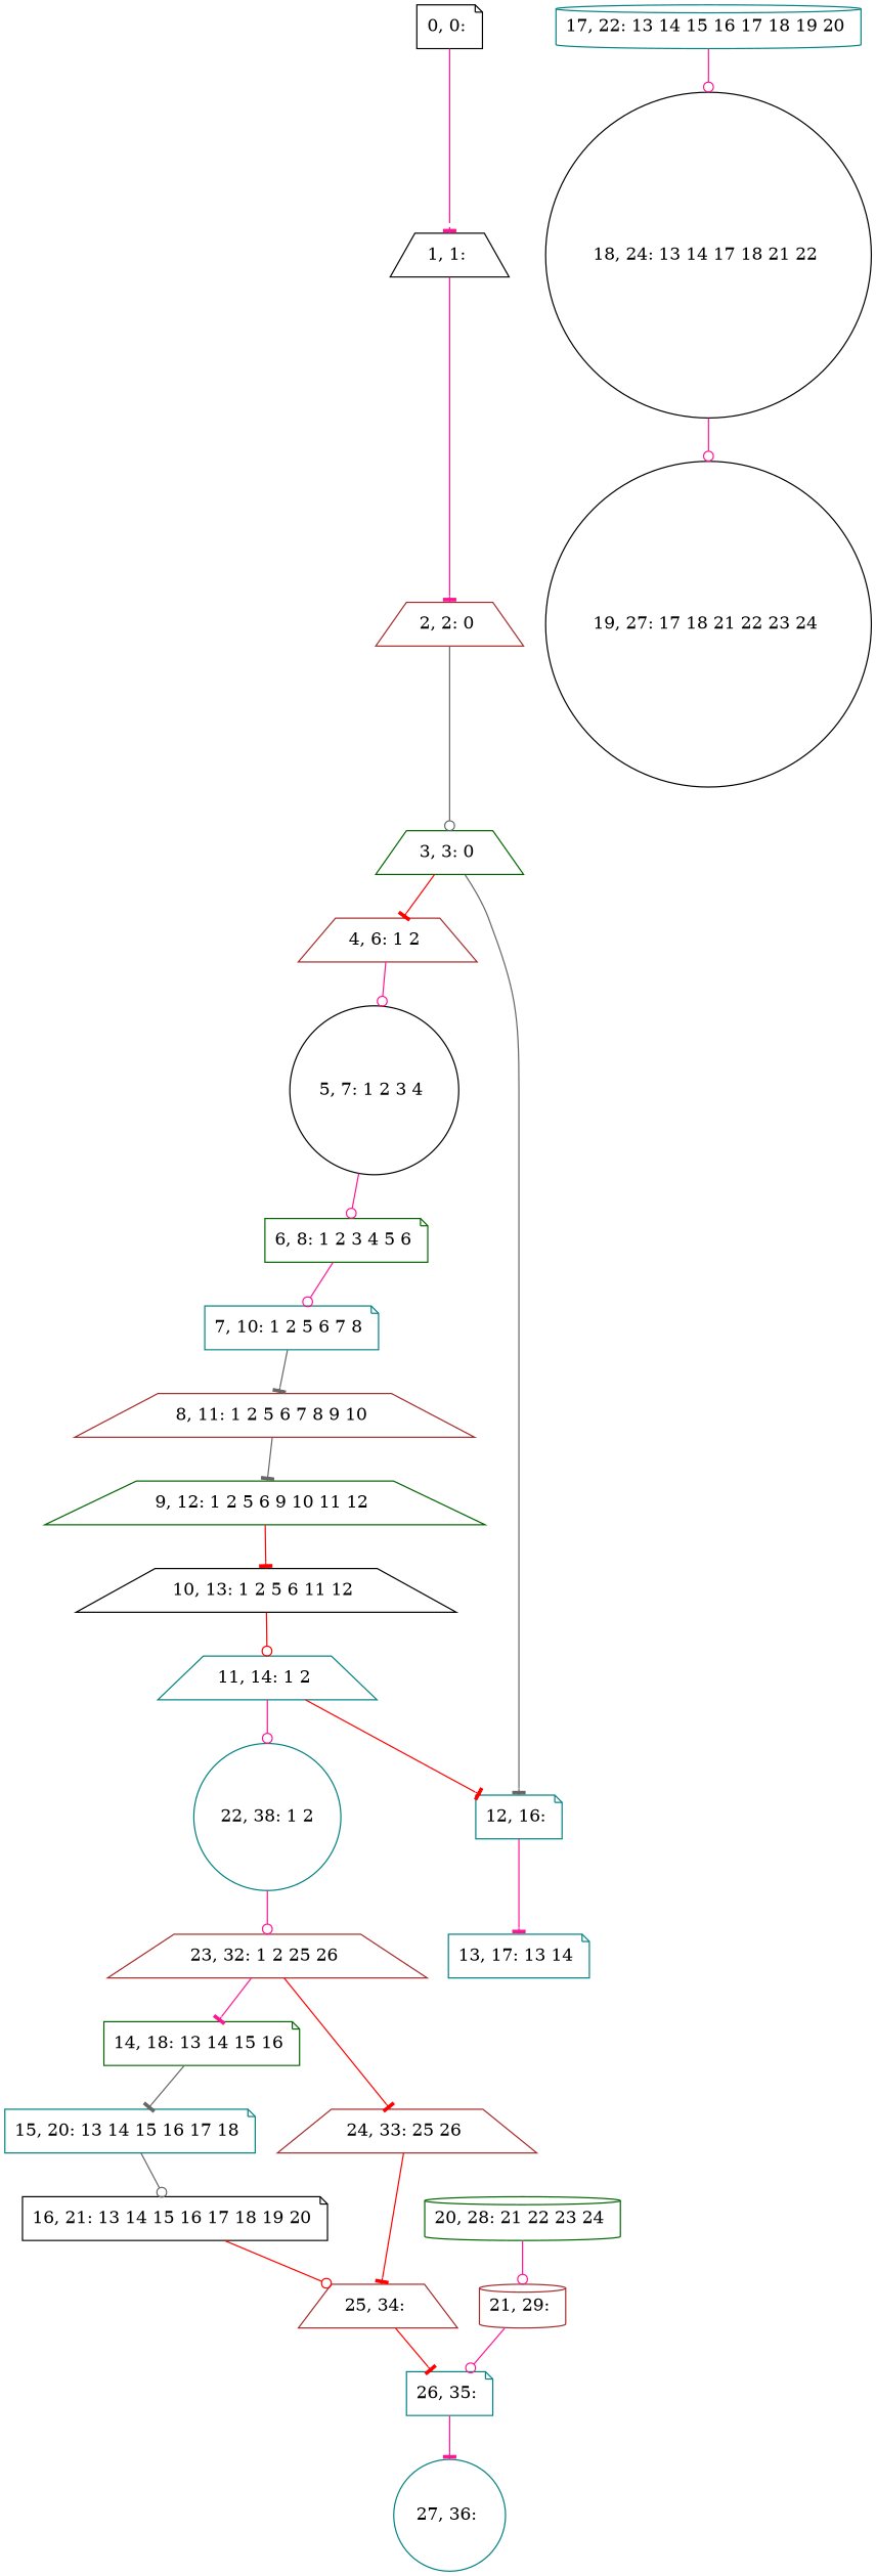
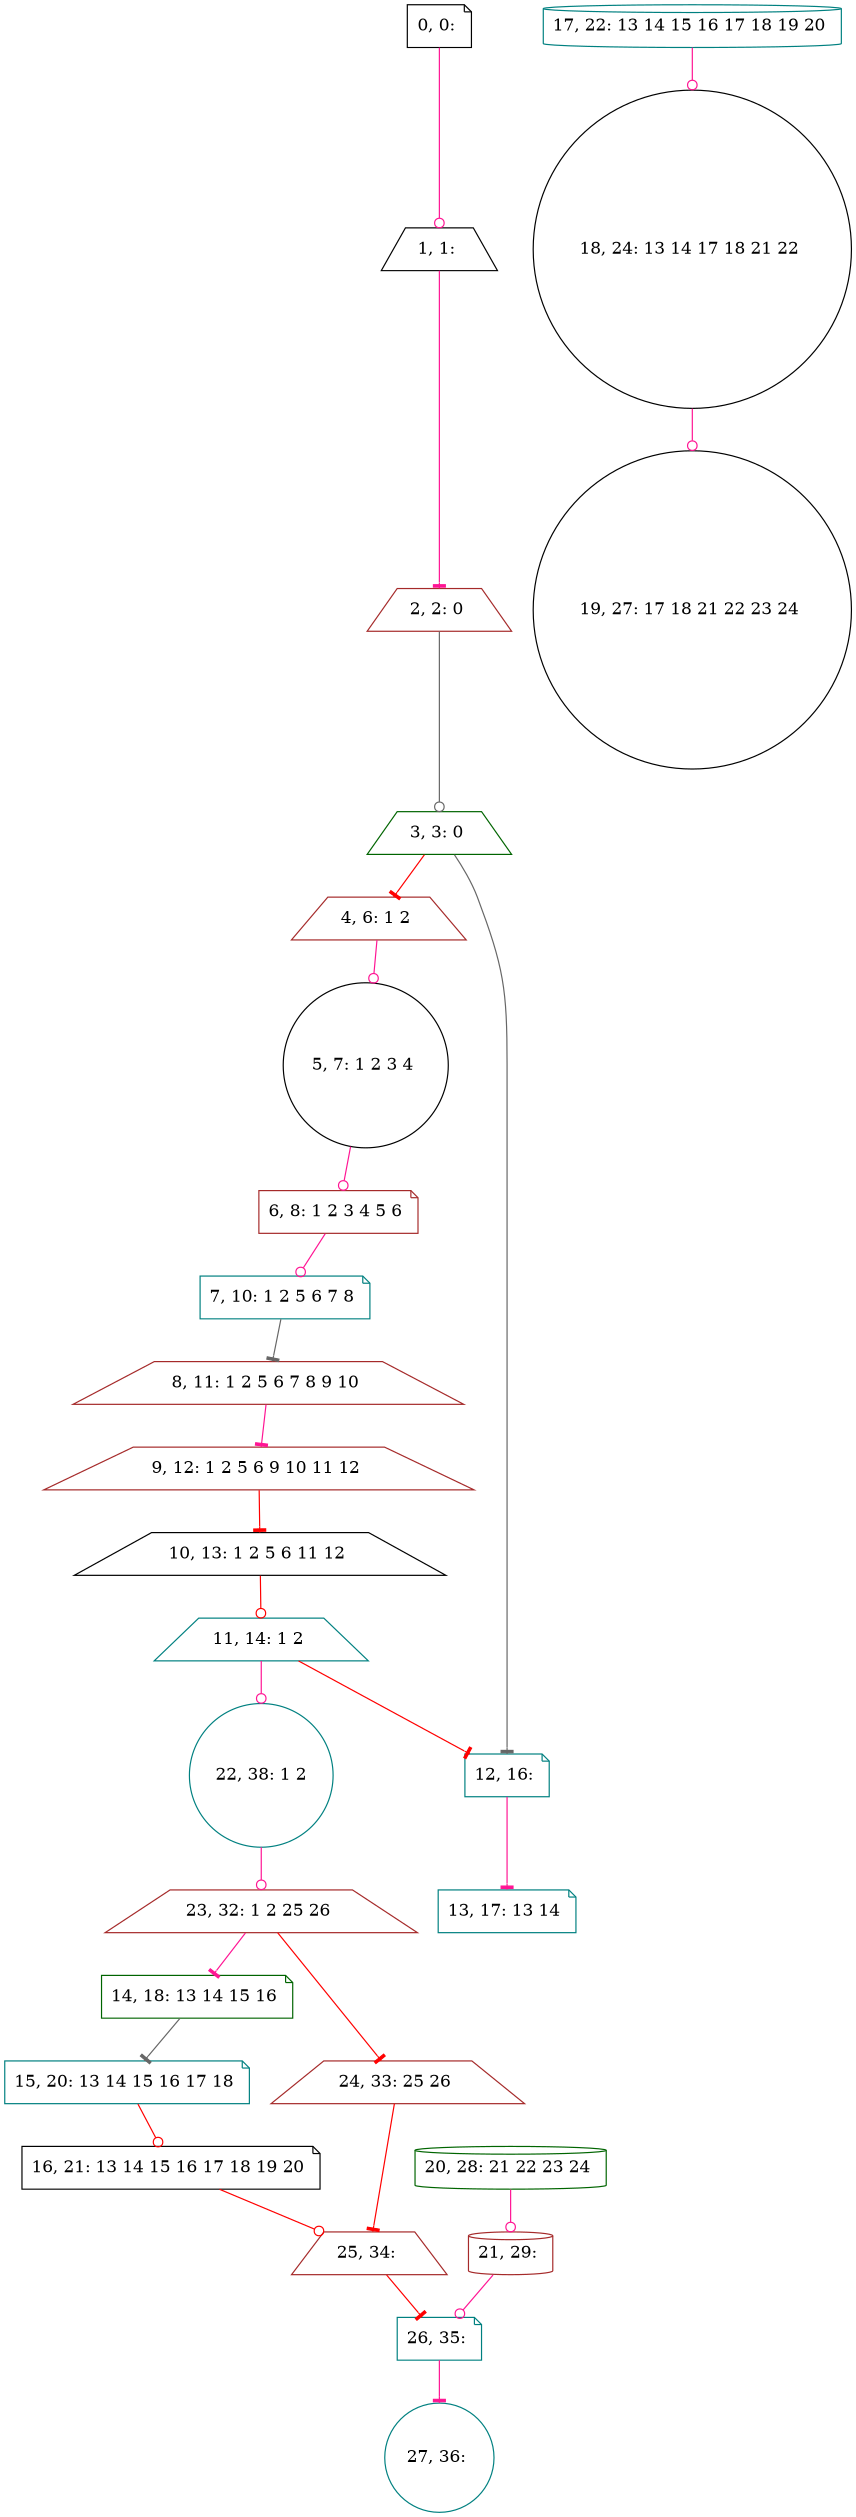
  digraph {
    node [color=teal shape=trapezium]
    edge [arrowhead=odot color=deeppink]
    n1 [color=black label="0, 0: " shape=note]
    n2 [color=black label="1, 1: "]
    n3 [color=brown label="2, 2: 0 "]
    n4 [color=darkgreen label="3, 3: 0 "]
    n5 [color=brown label="4, 6: 1 2 "]
    n6 [label="12, 16: " shape=note]
    n7 [color=black label="5, 7: 1 2 3 4 " shape=circle]
    n8 [label="13, 17: 13 14 " shape=note]
-   n9 [color=darkgreen label="6, 8: 1 2 3 4 5 6 " shape=note]
+   n9 [color=brown label="6, 8: 1 2 3 4 5 6 " shape=note]
    n10 [label="7, 10: 1 2 5 6 7 8 " shape=note]
    n11 [color=brown label="8, 11: 1 2 5 6 7 8 9 10 "]
-   n12 [color=darkgreen label="9, 12: 1 2 5 6 9 10 11 12 "]
+   n12 [color=brown label="9, 12: 1 2 5 6 9 10 11 12 "]
    n13 [color=black label="10, 13: 1 2 5 6 11 12 "]
    n14 [label="11, 14: 1 2 "]
    n15 [label="22, 38: 1 2" shape=circle]
    n16 [color=brown label="23, 32: 1 2 25 26 "]
    n17 [color=darkgreen label="14, 18: 13 14 15 16 " shape=note]
    n18 [label="15, 20: 13 14 15 16 17 18 " shape=note]
    n19 [color=black label="16, 21: 13 14 15 16 17 18 19 20 " shape=note]
    n20 [color=brown label="25, 34: "]
    n21 [label="17, 22: 13 14 15 16 17 18 19 20 " shape=cylinder]
    n22 [color=black label="18, 24: 13 14 17 18 21 22 " shape=circle]
    n23 [color=black label="19, 27: 17 18 21 22 23 24 " shape=circle]
    n24 [color=darkgreen label="20, 28: 21 22 23 24 " shape=cylinder]
    n25 [color=brown label="21, 29: " shape=cylinder]
    n26 [label="26, 35: " shape=note]
    n27 [label="27, 36: " shape=circle]
    n28 [color=brown label="24, 33: 25 26 "]
-   n1 -> n2 [arrowhead=tee]
+   n1 -> n2
    n2 -> n3 [arrowhead=tee]
    n3 -> n4 [color=gray40]
    n4 -> n5 [arrowhead=tee color=red]
    n4 -> n6 [arrowhead=tee color=gray40]
    n5 -> n7
    n6 -> n8 [arrowhead=tee]
    n7 -> n9
    n9 -> n10
    n10 -> n11 [arrowhead=tee color=gray40]
-   n11 -> n12 [arrowhead=tee color=gray40]
+   n11 -> n12 [arrowhead=tee]
    n12 -> n13 [arrowhead=tee color=red]
    n13 -> n14 [color=red]
    n14 -> n6 [arrowhead=tee color=red]
    n14 -> n15
    n15 -> n16
    n16 -> n17 [arrowhead=tee]
    n16 -> n28 [arrowhead=tee color=red]
    n17 -> n18 [arrowhead=tee color=gray40]
-   n18 -> n19 [color=gray40]
+   n18 -> n19 [color=red]
    n19 -> n20 [color=red]
    n20 -> n26 [arrowhead=tee color=red]
    n21 -> n22
    n22 -> n23
    n24 -> n25
    n25 -> n26
    n26 -> n27 [arrowhead=tee]
    n28 -> n20 [arrowhead=tee color=red]
  }
